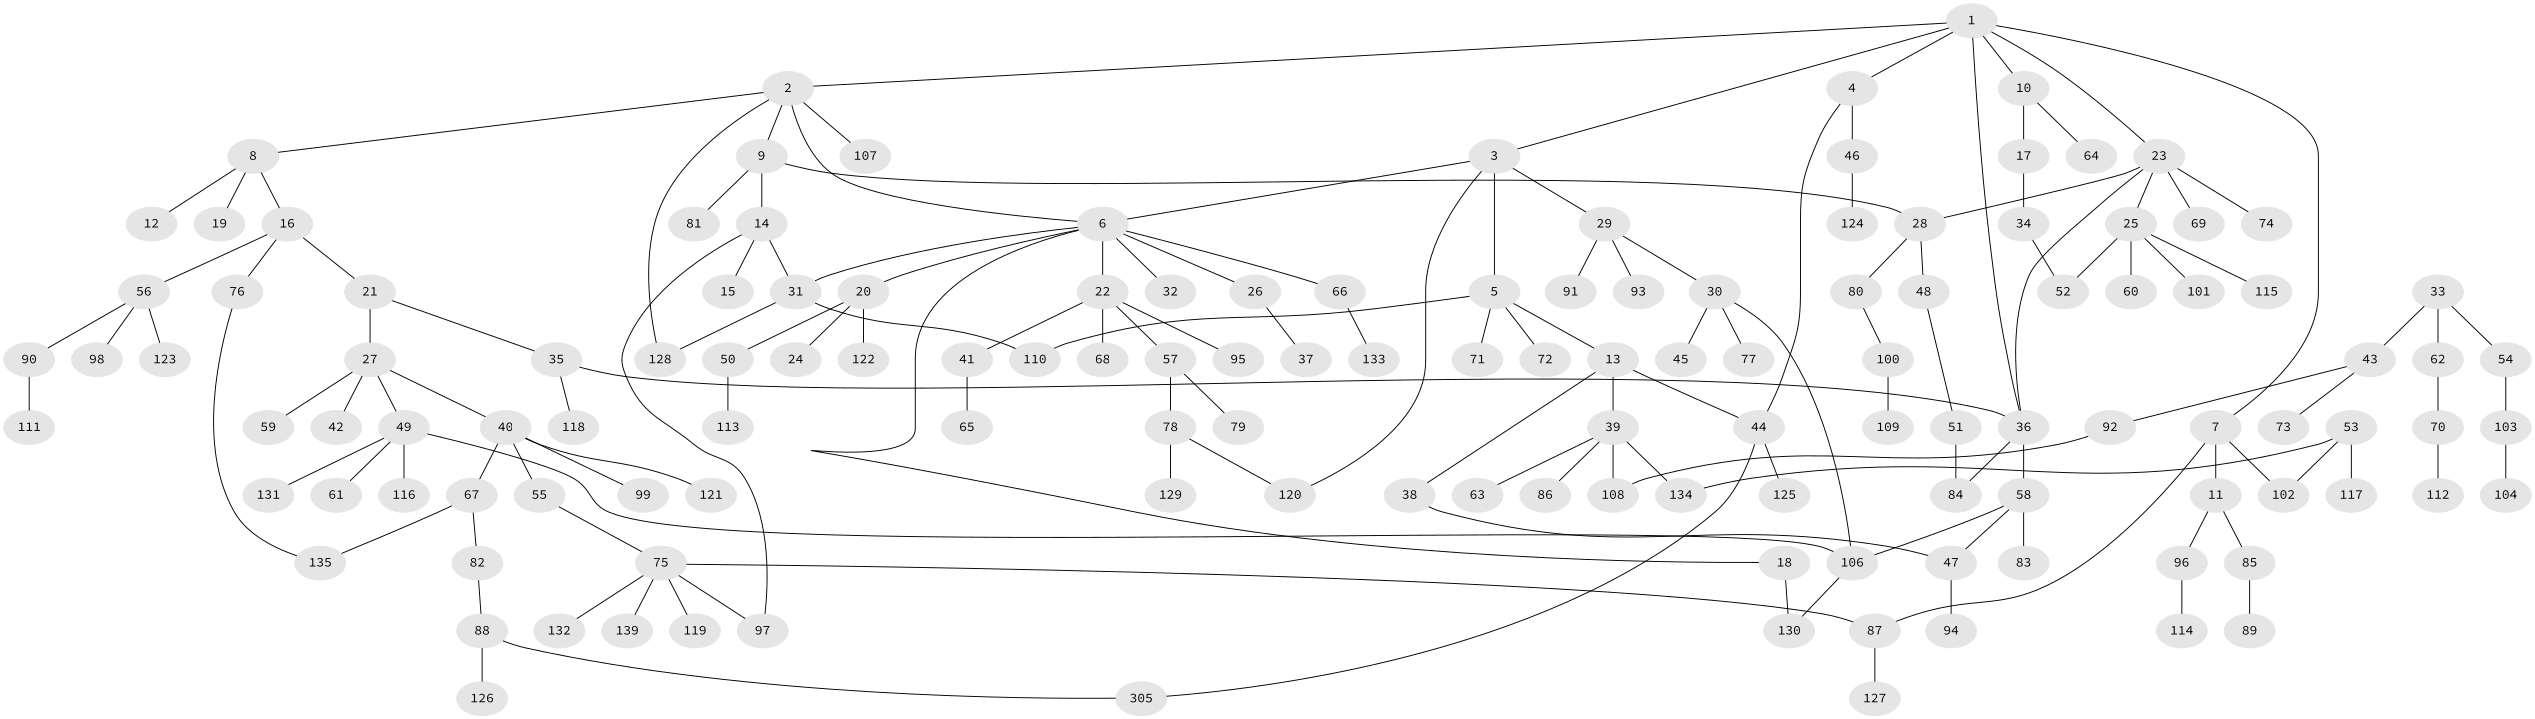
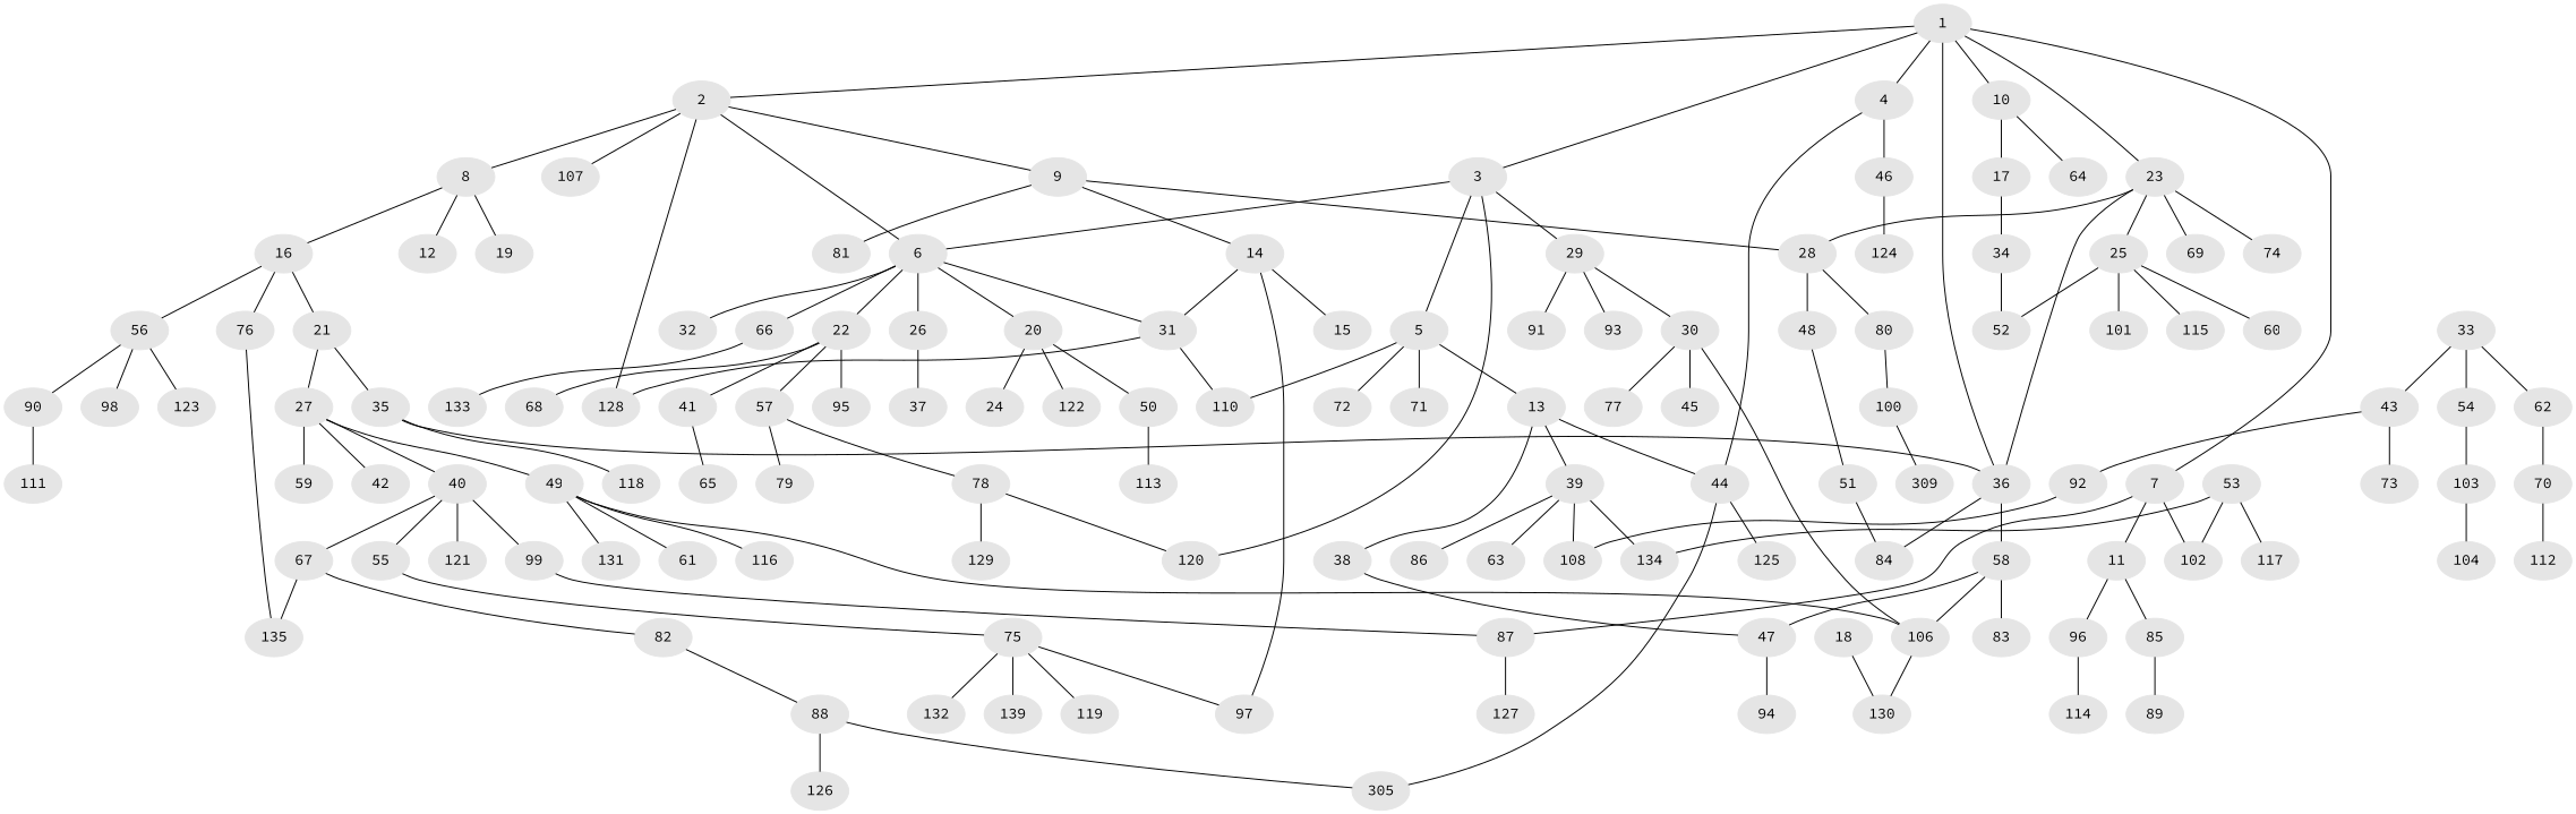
  graph {
    fontname="Source Code Pro"
    node [color=gray90 fontname="Source Code Pro" style=filled]
    edge [fontname="Source Code Pro"]
    1
    2
    3
    4
    7
    10
    23
    36
    6
    8
    9
    107
    128
    5
    29
    120
    44
    46
    11
    87
    102
    17
    64
    28
    25
    69
    74
    58
    84
    18
    20
    22
    26
    31
    32
    66
    12
    16
    19
    14
    81
    13
    71
    72
    110
    30
    91
    93
    n49 [label=305]
    125
    124
    38
    39
    130
    24
    50
    122
    41
    57
    68
    95
    37
    133
    85
    96
    127
    21
    56
    76
    97
    15
    48
    80
    34
    89
    114
    47
    63
    86
    108
    134
    27
    35
    90
    98
    123
    135
    52
    113
    40
    42
    49
    59
    118
    33
    43
    54
    62
    65
    78
    79
    60
    101
    115
    55
    67
    99
    121
    106
    61
    116
    131
    51
    100
    45
    77
    73
    92
    103
    70
    53
    117
    83
    94
    75
    82
    104
    119
    132
    n130 [label=139]
    111
    129
    112
    88
-   109
+   109 [label=309]
    126
    1 -- 2
    1 -- 3
    1 -- 4
    1 -- 7
    1 -- 10
    1 -- 23
    1 -- 36
    2 -- 6
    2 -- 8
    2 -- 9
    2 -- 107
    2 -- 128
    3 -- 6
    3 -- 5
    3 -- 29
    3 -- 120
    4 -- 44
    4 -- 46
    7 -- 11
    7 -- 87
    7 -- 102
    10 -- 17
    10 -- 64
    23 -- 36
    23 -- 28
    23 -- 25
    23 -- 69
    23 -- 74
    36 -- 58
    36 -- 84
-   6 -- 18
    6 -- 20
    6 -- 22
    6 -- 26
    6 -- 31
    6 -- 32
    6 -- 66
    8 -- 12
    8 -- 16
    8 -- 19
    9 -- 28
    9 -- 14
    9 -- 81
    5 -- 13
    5 -- 71
    5 -- 72
    5 -- 110
    29 -- 30
    29 -- 91
    29 -- 93
    44 -- n49
    44 -- 125
    46 -- 124
    11 -- 85
    11 -- 96
    87 -- 127
    17 -- 34
    28 -- 48
    28 -- 80
    25 -- 52
    25 -- 60
    25 -- 101
    25 -- 115
    58 -- 47
    58 -- 106
    58 -- 83
    18 -- 130
    20 -- 24
    20 -- 50
    20 -- 122
    22 -- 41
    22 -- 57
    22 -- 68
    22 -- 95
    26 -- 37
    31 -- 128
    31 -- 110
    66 -- 133
    16 -- 21
    16 -- 56
    16 -- 76
    14 -- 31
    14 -- 97
    14 -- 15
    13 -- 44
    13 -- 38
    13 -- 39
    30 -- 106
    30 -- 45
    30 -- 77
    38 -- 47
    39 -- 63
    39 -- 86
    39 -- 108
    39 -- 134
    50 -- 113
    41 -- 65
    57 -- 78
    57 -- 79
    85 -- 89
    96 -- 114
    21 -- 27
    21 -- 35
    56 -- 90
    56 -- 98
    56 -- 123
    76 -- 135
    48 -- 51
    80 -- 100
    34 -- 52
    47 -- 94
    27 -- 40
    27 -- 42
    27 -- 49
    27 -- 59
    35 -- 36
    35 -- 118
    90 -- 111
    40 -- 55
    40 -- 67
    40 -- 99
    40 -- 121
    49 -- 106
    49 -- 61
    49 -- 116
    49 -- 131
    33 -- 43
    33 -- 54
    33 -- 62
    43 -- 73
    43 -- 92
    54 -- 103
    62 -- 70
    78 -- 120
    78 -- 129
    55 -- 75
    67 -- 135
    67 -- 82
    106 -- 130
    51 -- 84
    100 -- 109
    92 -- 108
    103 -- 104
    70 -- 112
    53 -- 102
    53 -- 134
    53 -- 117
-   75 -- 87
+   99 -- 87
    75 -- 97
    75 -- 119
    75 -- 132
    75 -- n130
    82 -- 88
    88 -- n49
    88 -- 126
  }
